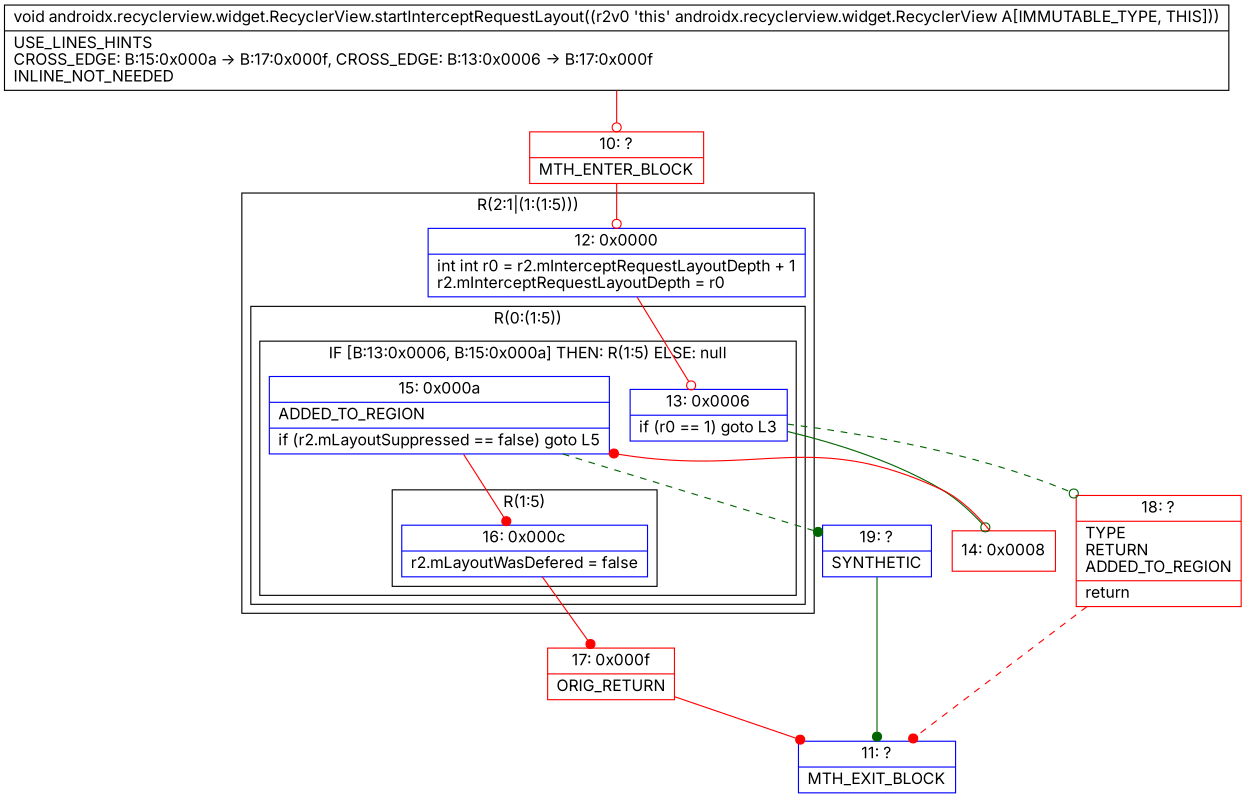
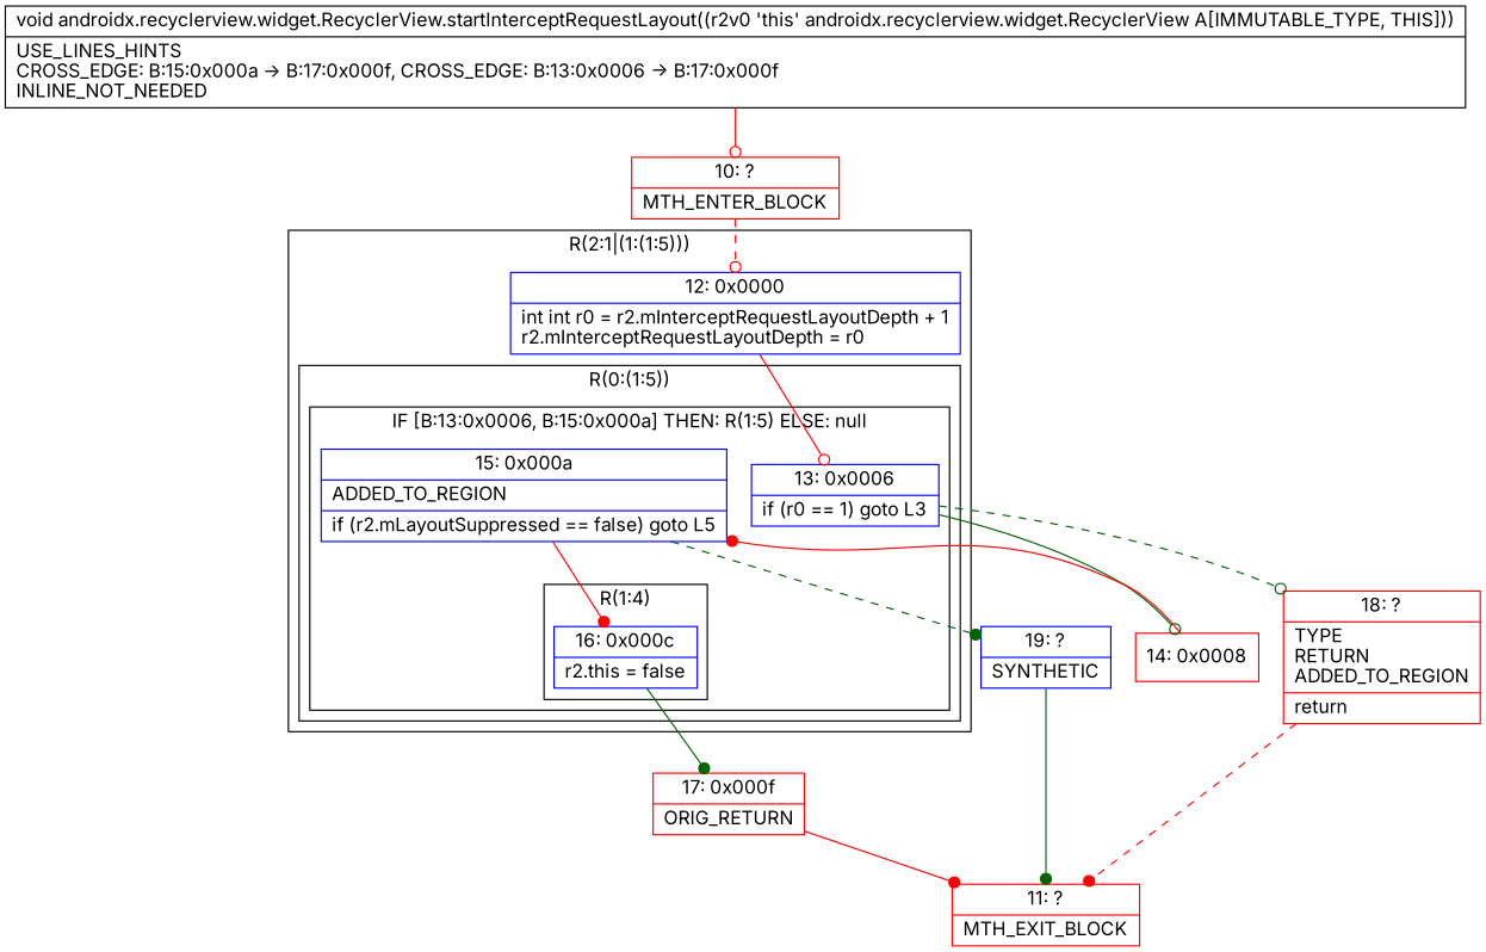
  digraph {
    fontname=Inter
    node [color=blue fontname=Inter shape=record]
    edge [arrowhead=dot color=red fontname=Inter]
-   n1 [label="{16\:\ 0x000c|r2.mLayoutWasDefered = false\l}"]
+   n1 [label="{16\:\ 0x000c|r2.this = false\l}"]
    n2 [label="{13\:\ 0x0006|if (r0 == 1) goto L3\l}"]
    n3 [label="{15\:\ 0x000a|ADDED_TO_REGION\l|if (r2.mLayoutSuppressed == false) goto L5\l}"]
    n4 [label="{12\:\ 0x0000|int int r0 = r2.mInterceptRequestLayoutDepth + 1\lr2.mInterceptRequestLayoutDepth = r0\l}"]
    n5 [color=red label="{17\:\ 0x000f|ORIG_RETURN\l}"]
    n6 [color=red label="{14\:\ 0x0008}"]
    n7 [color=red label="{18\:\ ?|TYPE\lRETURN\lADDED_TO_REGION\l|return\l}"]
    n8 [label="{19\:\ ?|SYNTHETIC\l}"]
-   n9 [label="{11\:\ ?|MTH_EXIT_BLOCK\l}"]
+   n9 [color=red label="{11\:\ ?|MTH_EXIT_BLOCK\l}"]
    n10 [color=red label="{10\:\ ?|MTH_ENTER_BLOCK\l}"]
    n11 [label="{void androidx.recyclerview.widget.RecyclerView.startInterceptRequestLayout((r2v0 'this' androidx.recyclerview.widget.RecyclerView A[IMMUTABLE_TYPE, THIS]))  | USE_LINES_HINTS\lCROSS_EDGE: B:15:0x000a \-\> B:17:0x000f, CROSS_EDGE: B:13:0x0006 \-\> B:17:0x000f\lINLINE_NOT_NEEDED\l}" color=""]
    subgraph cluster_1 {
      label="R(2:1|(1:(1:5)))"
      n4
      subgraph cluster_2 {
        label="R(0:(1:5))"
        subgraph cluster_3 {
          label="IF [B:13:0x0006, B:15:0x000a] THEN: R(1:5) ELSE: null"
          n2
          n3
          subgraph cluster_4 {
-           label="R(1:5)"
+           label="R(1:4)"
            n1
          }
        }
      }
    }
-   n1 -> n5
+   n1 -> n5 [color=darkgreen]
    n2 -> n6 [arrowhead=odot color=darkgreen]
    n2 -> n7 [arrowhead=odot color=darkgreen style=dashed]
    n3 -> n1
    n3 -> n8 [color=darkgreen style=dashed]
    n4 -> n2 [arrowhead=odot]
    n5 -> n9
    n6 -> n3
    n7 -> n9 [style=dashed]
    n8 -> n9 [color=darkgreen]
-   n10 -> n4 [arrowhead=odot]
+   n10 -> n4 [arrowhead=odot style=dashed]
    n11 -> n10 [arrowhead=odot]
  }
